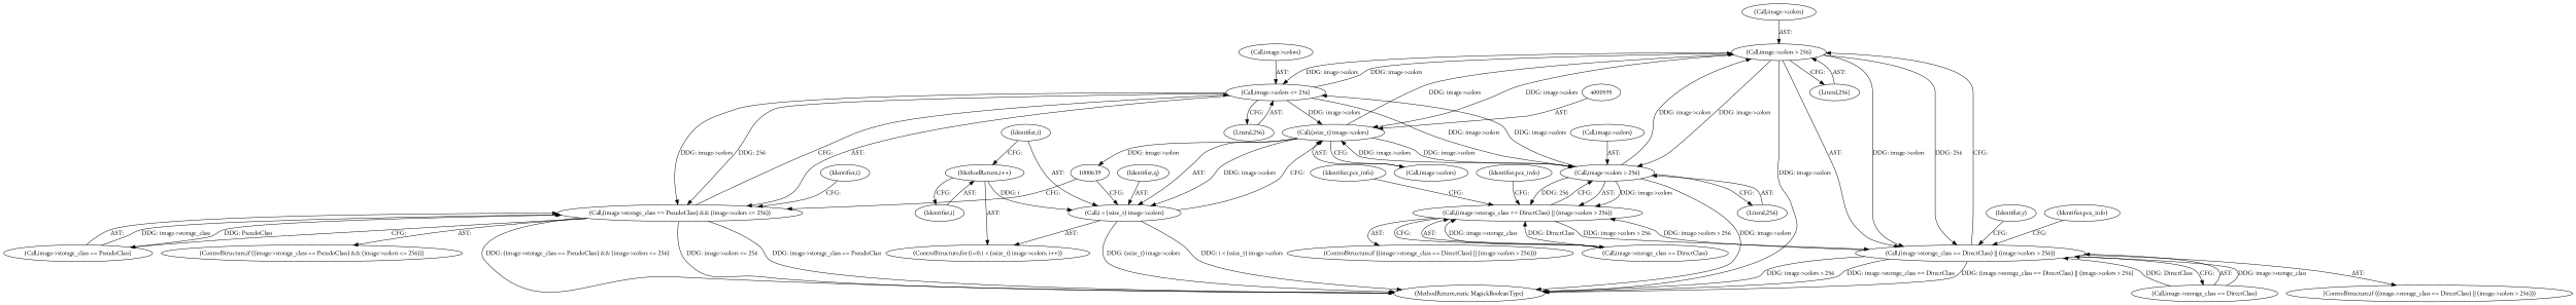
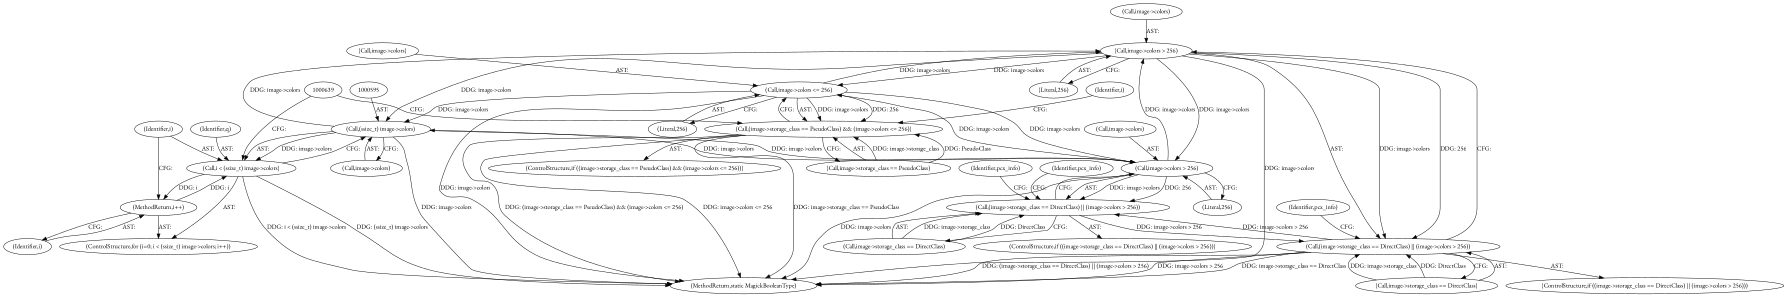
  digraph {
    fontname="EB Garamond"
    node [fontname="EB Garamond"]
    edge [fontname="EB Garamond"]
    n1 [label="(Call,image->colors > 256)"]
    n2 [label="(Call,image->colors <= 256)"]
    n3 [label="(Call,(ssize_t) image->colors)"]
    n4 [label="(Call,image->colors > 256)"]
    n5 [label="(Call,(image->storage_class == DirectClass) || (image->colors > 256))"]
    n6 [label="(MethodReturn,static MagickBooleanType)"]
    n7 [label="(Literal,256)"]
    n8 [label="(Call,(image->storage_class == PseudoClass) && (image->colors <= 256))"]
    n9 [label="(Literal,256)"]
    n10 [label="(Call,i < (ssize_t) image->colors)"]
    n11 [label="(Call,image->colors)"]
    n12 [label="(Call,(image->storage_class == DirectClass) || (image->colors > 256))"]
    n13 [label="(Literal,256)"]
    n14 [label="(Call,image->storage_class == DirectClass)"]
    n15 [label="(ControlStructure,if ((image->storage_class == DirectClass) || (image->colors > 256)))"]
    n16 [label="(Call,image->storage_class == PseudoClass)"]
    n17 [label="(ControlStructure,if ((image->storage_class == PseudoClass) && (image->colors <= 256)))"]
    n18 [label="(MethodReturn,i++)"]
    n19 [label="(ControlStructure,for (i=0; i < (ssize_t) image->colors; i++))"]
    n20 [label="(ControlStructure,if ((image->storage_class == DirectClass) || (image->colors > 256)))"]
    n21 [label="(Call,image->storage_class == DirectClass)"]
    n22 [label="(Identifier,i)"]
    n23 [label="(Identifier,q)"]
    n24 [label="(Identifier,i)"]
    n25 [label="(Call,image->colors)"]
-   n26 [label="(Identifier,y)"]
    n27 [label="(Call,image->colors)"]
    n28 [label="(Identifier,pcx_info)"]
    n29 [label="(Call,image->colors)"]
    n30 [label="(Identifier,i)"]
    n31 [label="(Identifier,pcx_info)"]
    n32 [label="(Identifier,pcx_info)"]
-   1000595 [label=4000595]
+   1000595
    1000639
    n1 -> n2 [label="DDG: image->colors"]
    n1 -> n3 [label="DDG: image->colors"]
    n1 -> n4 [label="DDG: image->colors"]
    n1 -> n5 [label="AST: "]
    n1 -> n5 [label="DDG: image->colors"]
    n1 -> n5 [label="DDG: 256"]
    n1 -> n6 [label="DDG: image->colors"]
    n1 -> n7 [label="CFG: "]
    n2 -> n1 [label="DDG: image->colors"]
    n2 -> n3 [label="DDG: image->colors"]
    n2 -> n4 [label="DDG: image->colors"]
+   n2 -> n6 [label="DDG: image->colors"]
    n2 -> n8 [label="AST: "]
    n2 -> n8 [label="DDG: image->colors"]
    n2 -> n8 [label="DDG: 256"]
    n2 -> n9 [label="CFG: "]
    n3 -> n1 [label="DDG: image->colors"]
    n3 -> n4 [label="DDG: image->colors"]
-   n3 -> 1000639 [label="DDG: image->colors"]
+   n3 -> n6 [label="DDG: image->colors"]
    n3 -> n10 [label="AST: "]
    n3 -> n10 [label="DDG: image->colors"]
    n3 -> n11 [label="CFG: "]
    n4 -> n1 [label="DDG: image->colors"]
    n4 -> n2 [label="DDG: image->colors"]
    n4 -> n3 [label="DDG: image->colors"]
    n4 -> n6 [label="DDG: image->colors"]
    n4 -> n12 [label="AST: "]
    n4 -> n12 [label="DDG: image->colors"]
    n4 -> n12 [label="DDG: 256"]
    n4 -> n13 [label="CFG: "]
    n5 -> n1 [label="CFG: "]
    n5 -> n6 [label="DDG: image->storage_class == DirectClass"]
    n5 -> n6 [label="DDG: (image->storage_class == DirectClass) || (image->colors > 256)"]
    n5 -> n6 [label="DDG: image->colors > 256"]
    n5 -> n12 [label="DDG: image->colors > 256"]
    n5 -> n14 [label="CFG: "]
    n5 -> n15 [label="AST: "]
    n7 -> n1 [label="AST: "]
    n8 -> n2 [label="CFG: "]
    n8 -> n6 [label="DDG: (image->storage_class == PseudoClass) && (image->colors <= 256)"]
    n8 -> n6 [label="DDG: image->colors <= 256"]
    n8 -> n6 [label="DDG: image->storage_class == PseudoClass"]
    n8 -> n16 [label="CFG: "]
    n8 -> n17 [label="AST: "]
    n9 -> n2 [label="AST: "]
    n10 -> n3 [label="CFG: "]
    n10 -> n6 [label="DDG: i < (ssize_t) image->colors"]
    n10 -> n6 [label="DDG: (ssize_t) image->colors"]
+   n10 -> n18 [label="DDG: i"]
    n10 -> n19 [label="AST: "]
    n11 -> n3 [label="AST: "]
    n12 -> n4 [label="CFG: "]
    n12 -> n5 [label="DDG: image->colors > 256"]
    n12 -> n20 [label="AST: "]
    n12 -> n21 [label="CFG: "]
    n13 -> n4 [label="AST: "]
    n14 -> n5 [label="AST: "]
    n14 -> n5 [label="DDG: image->storage_class"]
    n14 -> n5 [label="DDG: DirectClass"]
    n16 -> n8 [label="AST: "]
    n16 -> n8 [label="DDG: image->storage_class"]
    n16 -> n8 [label="DDG: PseudoClass"]
    n18 -> n10 [label="DDG: i"]
    n18 -> n19 [label="AST: "]
    n18 -> n22 [label="CFG: "]
    n21 -> n12 [label="AST: "]
    n21 -> n12 [label="DDG: image->storage_class"]
    n21 -> n12 [label="DDG: DirectClass"]
    n22 -> n18 [label="AST: "]
    n23 -> n10 [label="AST: "]
    n24 -> n8 [label="CFG: "]
    n25 -> n4 [label="AST: "]
-   n26 -> n5 [label="CFG: "]
    n27 -> n1 [label="AST: "]
    n28 -> n12 [label="CFG: "]
    n29 -> n2 [label="AST: "]
    n30 -> n10 [label="AST: "]
    n30 -> n18 [label="CFG: "]
    n31 -> n12 [label="CFG: "]
    n32 -> n5 [label="CFG: "]
    1000595 -> n3 [label="AST: "]
    1000639 -> n8 [label="CFG: "]
    1000639 -> n10 [label="CFG: "]
  }
